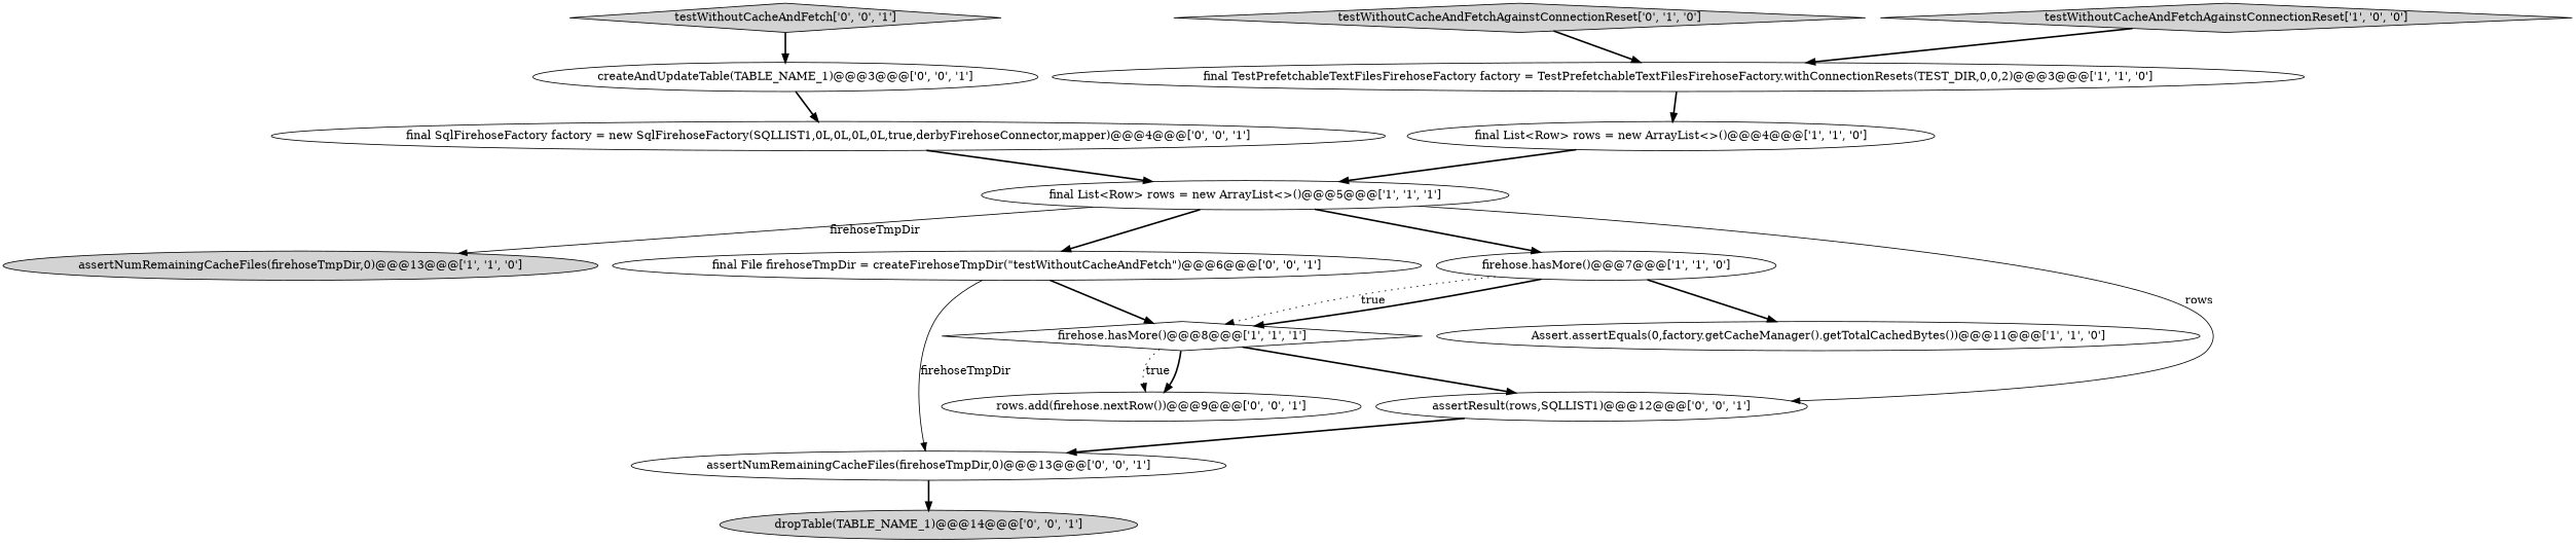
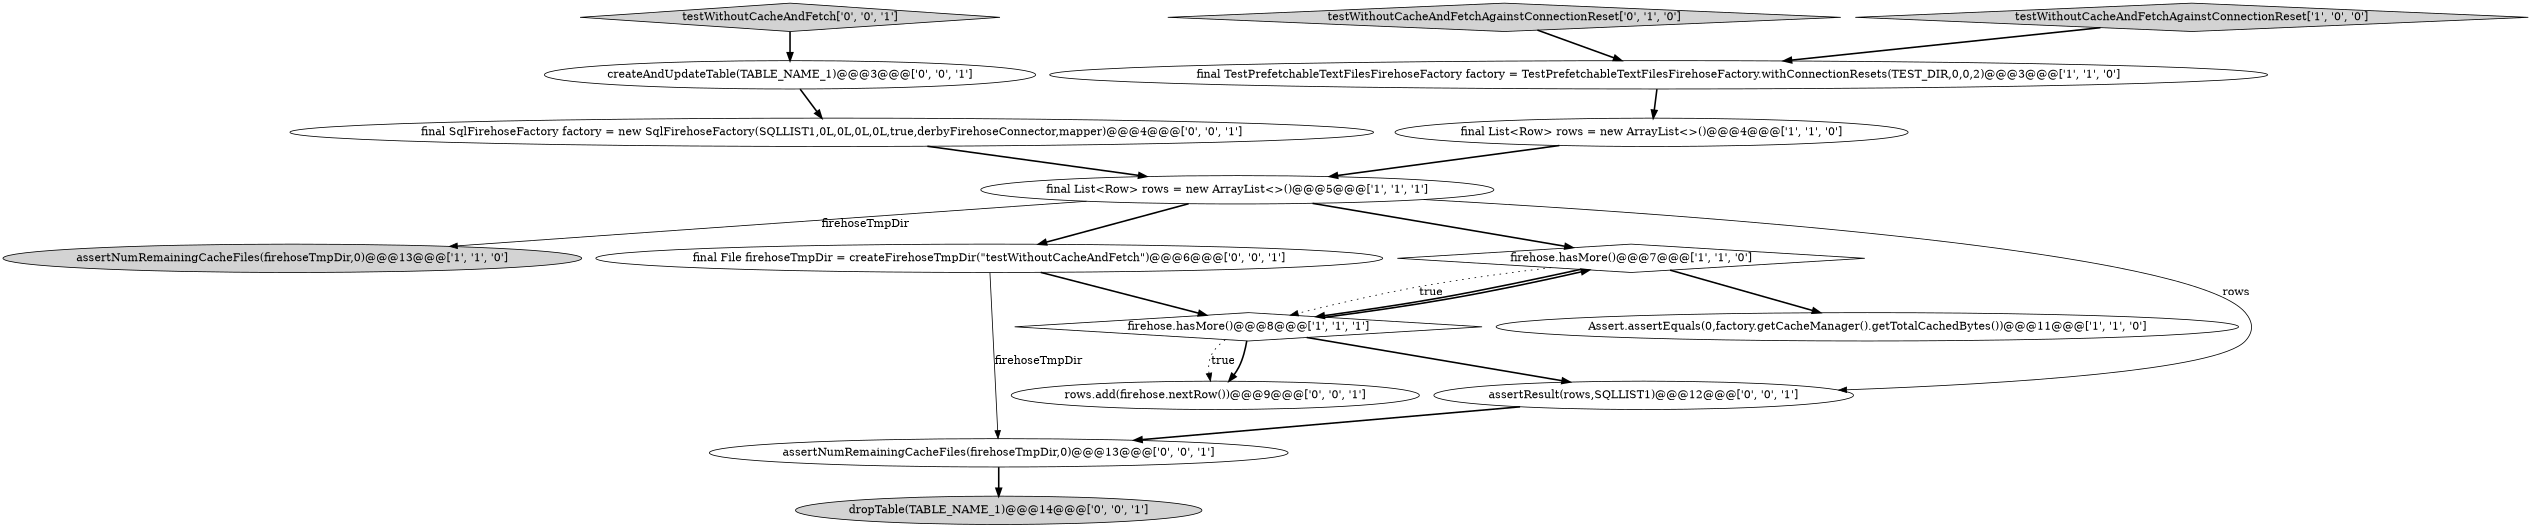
  digraph {
    node [fillcolor=white shape=ellipse style=filled]
    edge [style=bold]
    n1 [label="Assert.assertEquals(0,factory.getCacheManager().getTotalCachedBytes())@@@11@@@['1', '1', '0']"]
    n2 [label="final SqlFirehoseFactory factory = new SqlFirehoseFactory(SQLLIST1,0L,0L,0L,0L,true,derbyFirehoseConnector,mapper)@@@4@@@['0', '0', '1']"]
    n3 [label="final List<Row> rows = new ArrayList<>()@@@5@@@['1', '1', '1']"]
    n4 [fillcolor=lightgray label="assertNumRemainingCacheFiles(firehoseTmpDir,0)@@@13@@@['1', '1', '0']"]
    n5 [label="final File firehoseTmpDir = createFirehoseTmpDir(\"testWithoutCacheAndFetch\")@@@6@@@['0', '0', '1']"]
-   n6 [label="firehose.hasMore()@@@7@@@['1', '1', '0']"]
+   n6 [label="firehose.hasMore()@@@7@@@['1', '1', '0']" shape=diamond]
    n7 [label="assertResult(rows,SQLLIST1)@@@12@@@['0', '0', '1']"]
    n8 [label="firehose.hasMore()@@@8@@@['1', '1', '1']" shape=diamond]
    n9 [label="assertNumRemainingCacheFiles(firehoseTmpDir,0)@@@13@@@['0', '0', '1']"]
    n10 [fillcolor=lightgray label="dropTable(TABLE_NAME_1)@@@14@@@['0', '0', '1']"]
    n11 [fillcolor=lightgray label="testWithoutCacheAndFetchAgainstConnectionReset['0', '1', '0']" shape=diamond]
    n12 [label="final TestPrefetchableTextFilesFirehoseFactory factory = TestPrefetchableTextFilesFirehoseFactory.withConnectionResets(TEST_DIR,0,0,2)@@@3@@@['1', '1', '0']"]
    n13 [label="final List<Row> rows = new ArrayList<>()@@@4@@@['1', '1', '0']"]
    n14 [fillcolor=lightgray label="testWithoutCacheAndFetchAgainstConnectionReset['1', '0', '0']" shape=diamond]
    n15 [label="rows.add(firehose.nextRow())@@@9@@@['0', '0', '1']"]
    n16 [fillcolor=lightgray label="testWithoutCacheAndFetch['0', '0', '1']" shape=diamond]
    n17 [label="createAndUpdateTable(TABLE_NAME_1)@@@3@@@['0', '0', '1']"]
    n2 -> n3
    n3 -> n4 [label=firehoseTmpDir style=solid]
    n3 -> n5
    n3 -> n6
    n3 -> n7 [label=rows style=solid]
    n5 -> n8
    n5 -> n9 [label=firehoseTmpDir style=solid]
    n6 -> n1
    n6 -> n8 [label=true style=dotted]
    n6 -> n8
    n7 -> n9
+   n8 -> n6
    n8 -> n7
    n8 -> n15
    n8 -> n15 [label=true style=dotted]
    n9 -> n10
    n11 -> n12
    n12 -> n13
    n13 -> n3
    n14 -> n12
    n16 -> n17
    n17 -> n2
  }
